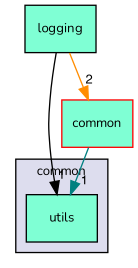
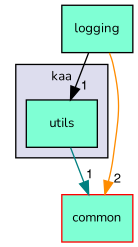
  digraph {
    compound=true
    fontname=Nunito
    node [fillcolor=aquamarine fontname=Nunito fontsize=10 shape=box style=filled]
    edge [fontname=Nunito headlabel=1 labeldistance=1.5 labelfontname=FreeSans labelfontsize=10]
    n1 [label=utils pencolor=black]
    n2 [color=red label=common]
    n3 [label=logging]
    subgraph cluster_1 {
      bgcolor="#ddddee"
      fontsize=10
-     label=common
+     label=kaa
      pencolor=black
      n1
    }
-   n2 -> n1 [color=teal]
+   n1 -> n2 [color=teal]
    n3 -> n1 [color=black]
    n3 -> n2 [color=darkorange headlabel=2]
  }
